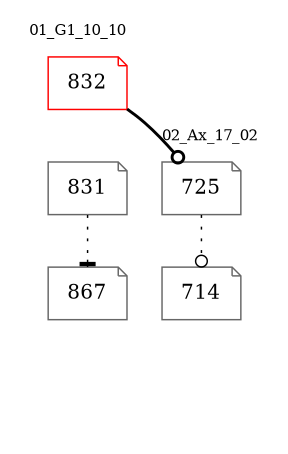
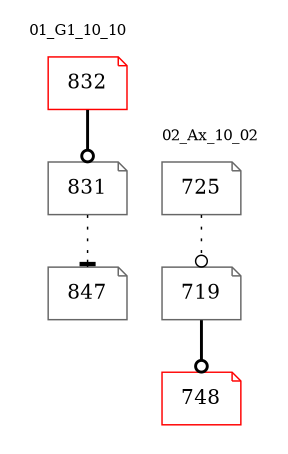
  digraph {
    node [color=gray40 shape=note]
    edge [arrowhead=odot color=black style=dotted]
    n1 [label=725]
-   n2 [label=714]
+   n2 [label=719]
+   n3 [color=red label=748]
    n4 [color=red label=832]
    n5 [label=831]
-   n6 [label=867]
+   n6 [label=847]
    subgraph cluster_1 {
      color=white
      fontsize=10
-     label="02_Ax_17_02"
+     label="02_Ax_10_02"
      n1
      n2
+     n3
    }
    subgraph cluster_2 {
      color=white
      fontsize=10
      label="01_G1_10_10"
      n4
      n5
      n6
    }
    n1 -> n2
-   n4 -> n1 [style=bold]
+   n2 -> n3 [style=bold]
+   n4 -> n5 [style=bold]
    n5 -> n6 [arrowhead=tee]
  }
